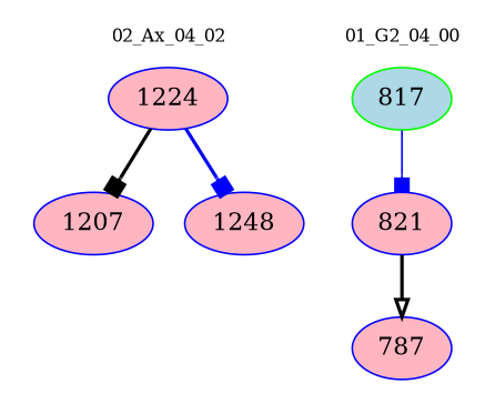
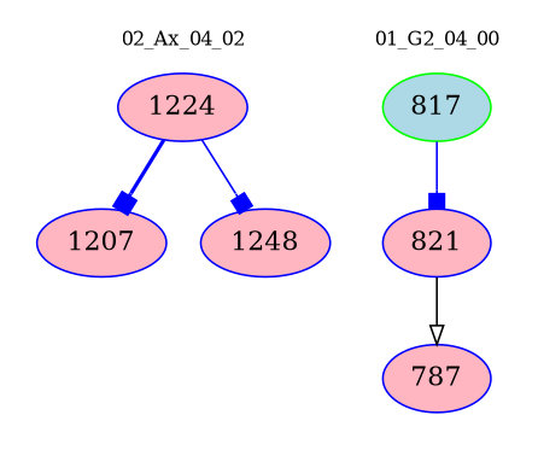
  digraph {
    node [color=blue fillcolor=lightpink style=filled]
    edge [arrowhead=box color=black style=bold]
    n1 [label=1224]
    n2 [label=1207]
    n3 [label=1248]
    n4 [label=821]
    n5 [label=787]
    n6 [color=green fillcolor=lightblue label=817]
    subgraph cluster_1 {
      color=white
      fontsize=10
      label="02_Ax_04_02"
      n1
      n2
      n3
    }
    subgraph cluster_2 {
      color=white
      fontsize=10
      label="01_G2_04_00"
      n4
      n5
      n6
    }
-   n1 -> n2
-   n1 -> n3 [color=blue]
-   n4 -> n5 [arrowhead=onormal]
+   n1 -> n2 [color=blue]
+   n1 -> n3 [color=blue style=solid]
+   n4 -> n5 [arrowhead=onormal style=solid]
    n6 -> n4 [color=blue style=solid]
  }
